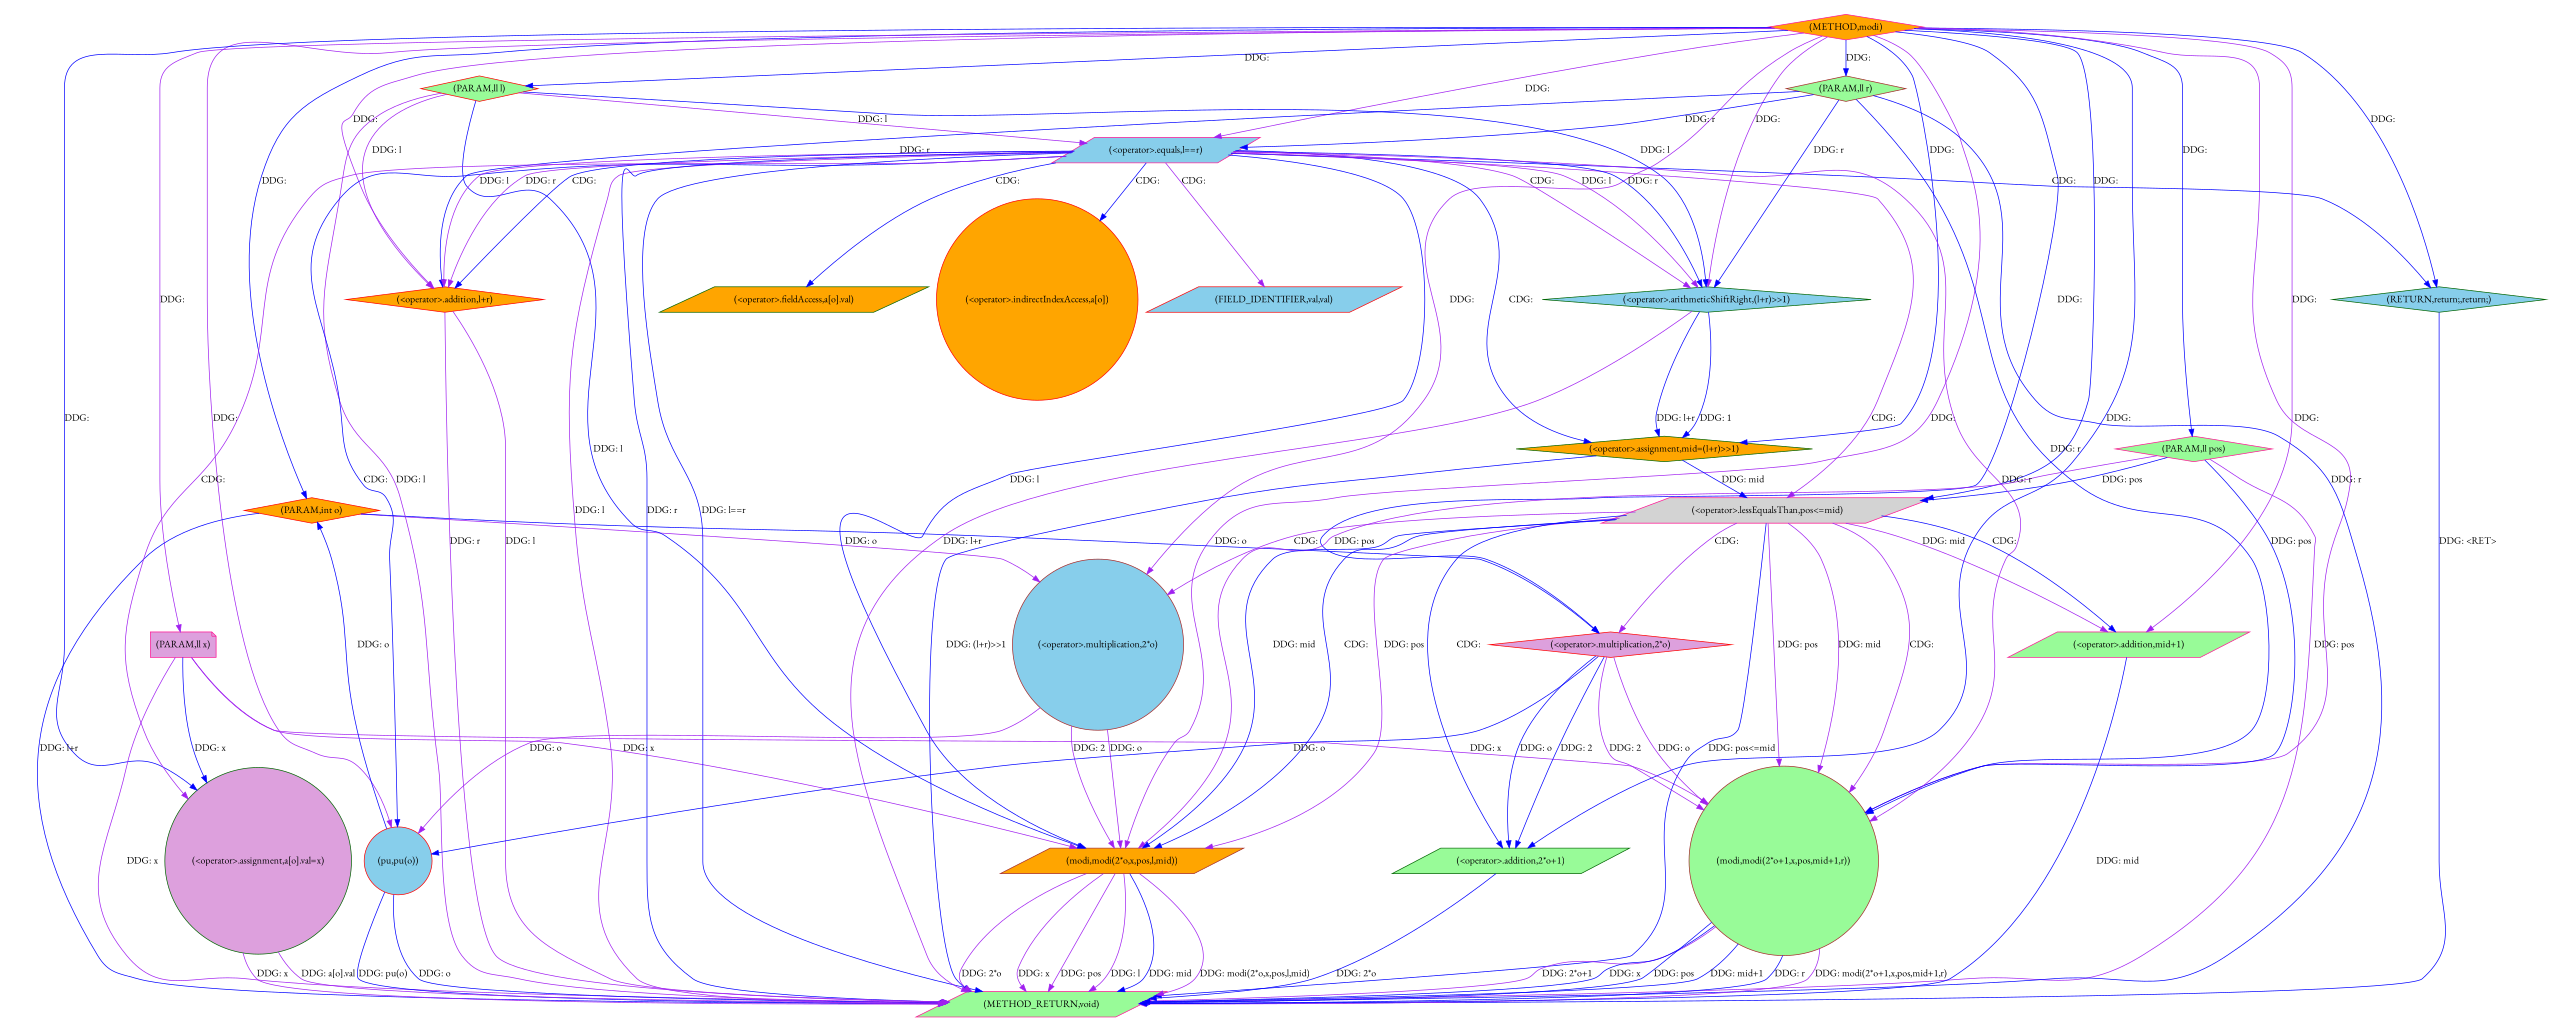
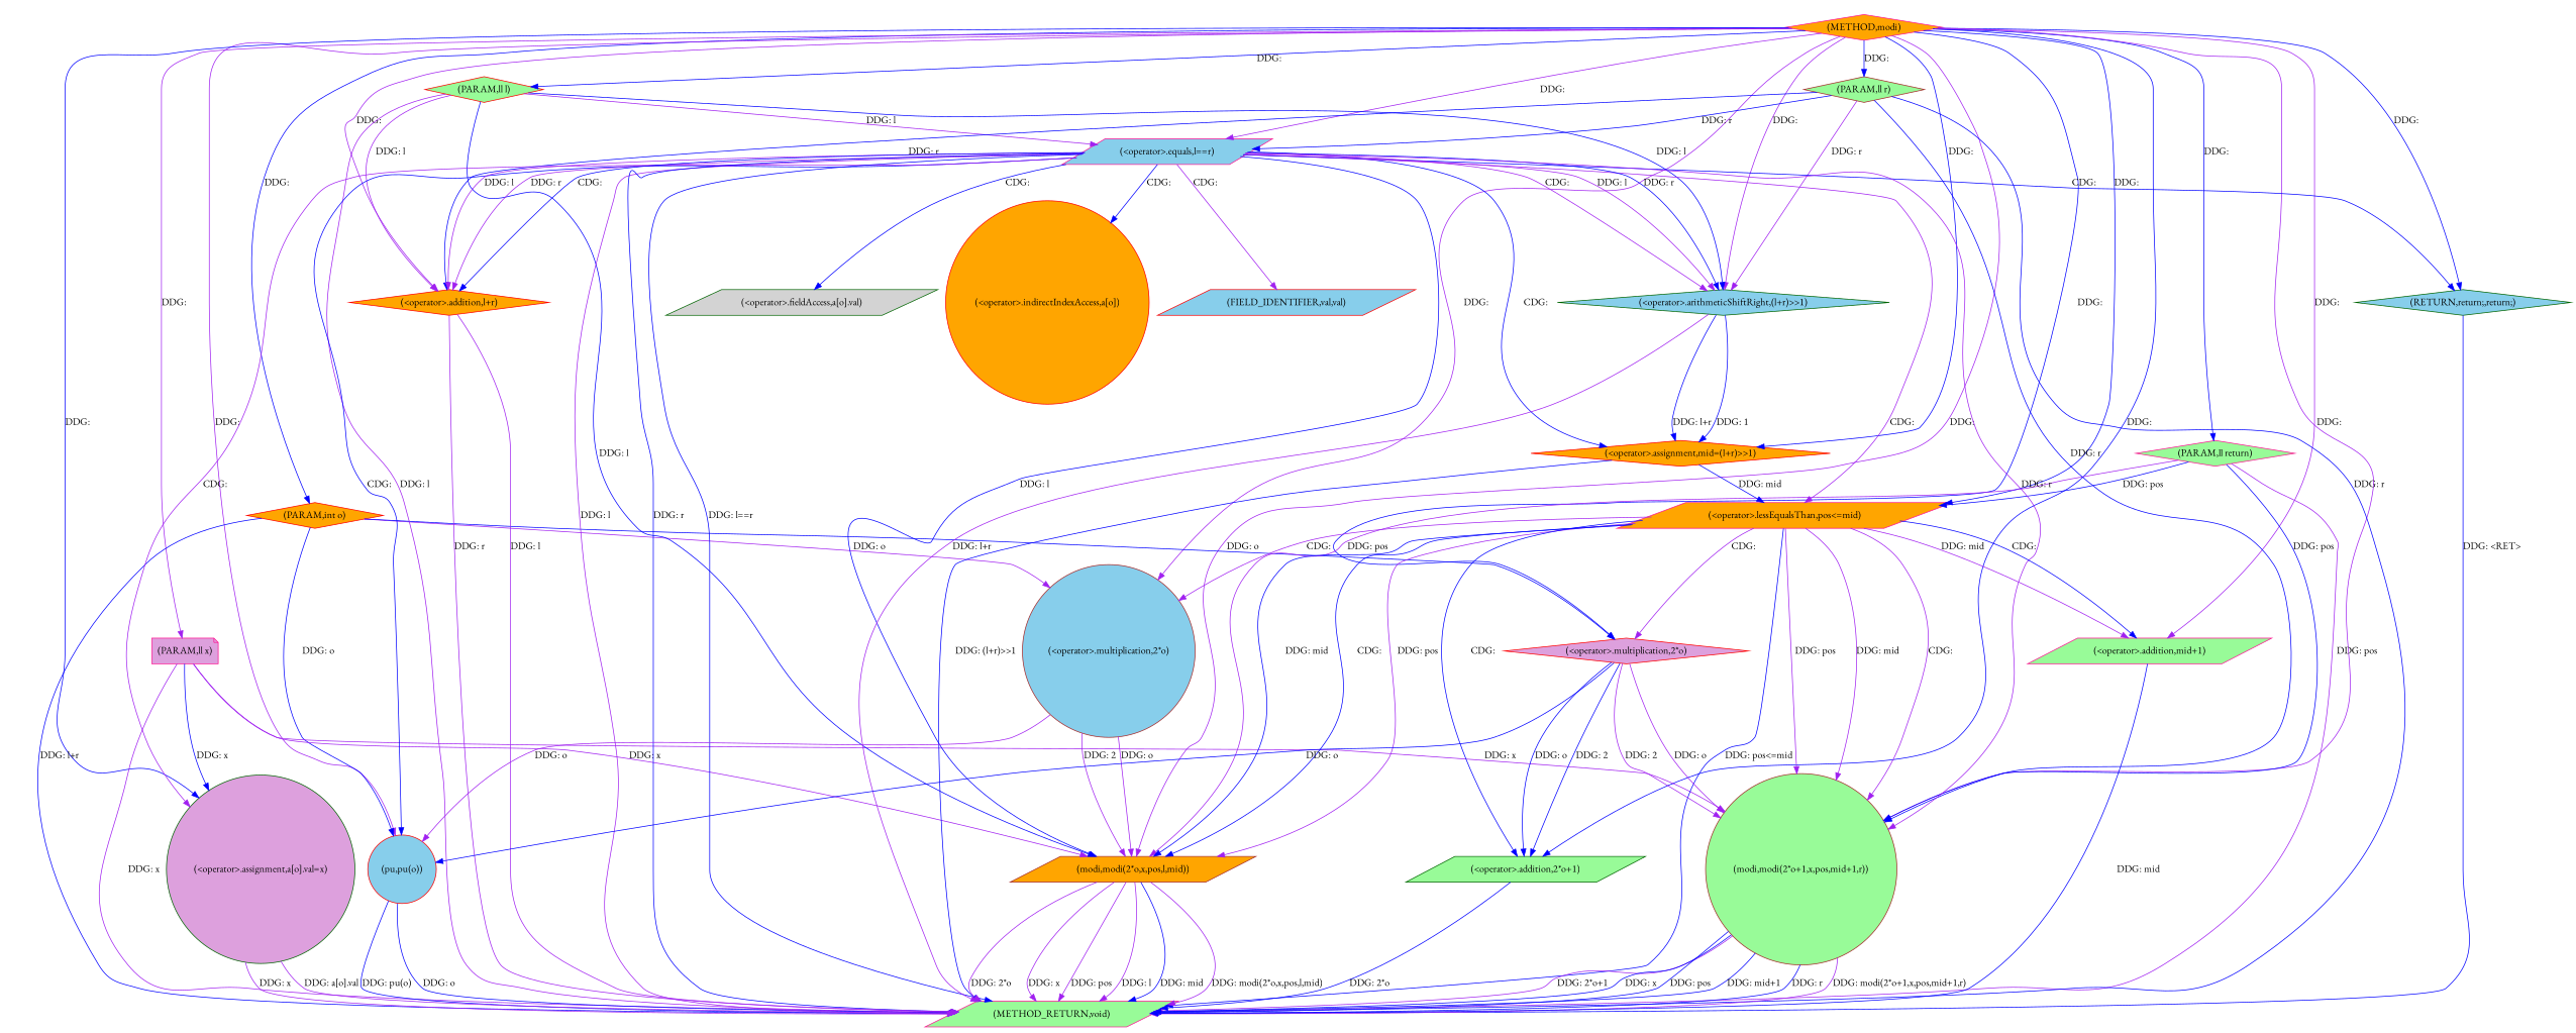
  digraph {
    fontname="EB Garamond"
    node [color=red fillcolor=palegreen fontname="EB Garamond" shape=diamond style=filled]
    edge [color=blue fontname="EB Garamond"]
    n1 [color=deeppink fillcolor=orange label="(METHOD,modi)"]
    n2 [fillcolor=orange label="(PARAM,int o)"]
    n3 [color=deeppink fillcolor=plum label="(PARAM,ll x)" shape=note]
-   n4 [color=deeppink label="(PARAM,ll pos)"]
+   n4 [color=deeppink label="(PARAM,ll return)"]
    n5 [label="(PARAM,ll l)"]
    n6 [color=brown label="(PARAM,ll r)"]
-   n7 [color=darkgreen fillcolor=orange label="(<operator>.assignment,mid=(l+r)>>1)"]
+   n7 [fillcolor=orange label="(<operator>.assignment,mid=(l+r)>>1)"]
    n8 [fillcolor=skyblue label="(pu,pu(o))" shape=circle]
    n9 [color=deeppink fillcolor=skyblue label="(<operator>.equals,l==r)" shape=parallelogram]
-   n10 [color=deeppink fillcolor=lightgrey label="(<operator>.lessEqualsThan,pos<=mid)" shape=parallelogram]
+   n10 [color=deeppink fillcolor=orange label="(<operator>.lessEqualsThan,pos<=mid)" shape=parallelogram]
    n11 [color=brown fillcolor=orange label="(modi,modi(2*o,x,pos,l,mid))" shape=parallelogram]
    n12 [color=darkgreen fillcolor=plum label="(<operator>.assignment,a[o].val=x)" shape=circle]
    n13 [color=darkgreen fillcolor=skyblue label="(RETURN,return;,return;)"]
    n14 [color=darkgreen fillcolor=skyblue label="(<operator>.arithmeticShiftRight,(l+r)>>1)"]
    n15 [color=brown label="(modi,modi(2*o+1,x,pos,mid+1,r))" shape=circle]
    n16 [fillcolor=orange label="(<operator>.addition,l+r)"]
    n17 [color=brown fillcolor=skyblue label="(<operator>.multiplication,2*o)" shape=circle]
    n18 [color=darkgreen label="(<operator>.addition,2*o+1)" shape=parallelogram]
    n19 [color=deeppink label="(<operator>.addition,mid+1)" shape=parallelogram]
    n20 [fillcolor=plum label="(<operator>.multiplication,2*o)"]
    n21 [color=deeppink label="(METHOD_RETURN,void)" shape=parallelogram]
-   n22 [color=darkgreen fillcolor=orange label="(<operator>.fieldAccess,a[o].val)" shape=parallelogram]
+   n22 [color=darkgreen fillcolor=lightgrey label="(<operator>.fieldAccess,a[o].val)" shape=parallelogram]
    n23 [fillcolor=orange label="(<operator>.indirectIndexAccess,a[o])" shape=circle]
    n24 [fillcolor=skyblue label="(FIELD_IDENTIFIER,val,val)" shape=parallelogram]
    n1 -> n2 [label="DDG: "]
    n1 -> n3 [color=purple label="DDG: "]
    n1 -> n4 [label="DDG: "]
    n1 -> n5 [label="DDG: "]
    n1 -> n6 [label="DDG: "]
    n1 -> n7 [label="DDG: "]
    n1 -> n8 [color=purple label="DDG: "]
    n1 -> n9 [color=purple label="DDG: "]
    n1 -> n10 [label="DDG: "]
    n1 -> n11 [color=purple label="DDG: "]
    n1 -> n12 [label="DDG: "]
    n1 -> n13 [label="DDG: "]
    n1 -> n14 [color=purple label="DDG: "]
    n1 -> n15 [color=purple label="DDG: "]
    n1 -> n16 [color=purple label="DDG: "]
    n1 -> n17 [color=purple label="DDG: "]
    n1 -> n18 [label="DDG: "]
    n1 -> n19 [color=purple label="DDG: "]
    n1 -> n20 [label="DDG: "]
-   n8 -> n2 [label="DDG: o"]
+   n2 -> n8 [label="DDG: o"]
    n2 -> n17 [color=purple label="DDG: o"]
    n2 -> n20 [label="DDG: o"]
    n2 -> n21 [label="DDG: l+r"]
    n3 -> n11 [color=purple label="DDG: x"]
    n3 -> n12 [label="DDG: x"]
    n3 -> n15 [color=purple label="DDG: x"]
    n3 -> n21 [color=purple label="DDG: x"]
    n4 -> n10 [label="DDG: pos"]
    n4 -> n11 [color=purple label="DDG: pos"]
    n4 -> n15 [label="DDG: pos"]
    n4 -> n21 [color=purple label="DDG: pos"]
    n5 -> n9 [color=purple label="DDG: l"]
    n5 -> n11 [label="DDG: l"]
    n5 -> n14 [label="DDG: l"]
    n5 -> n16 [color=purple label="DDG: l"]
    n5 -> n21 [color=purple label="DDG: l"]
    n6 -> n9 [label="DDG: r"]
-   n6 -> n14 [label="DDG: r"]
+   n6 -> n14 [color=purple label="DDG: r"]
    n6 -> n15 [label="DDG: r"]
    n6 -> n16 [label="DDG: r"]
    n6 -> n21 [label="DDG: r"]
    n7 -> n10 [label="DDG: mid"]
    n7 -> n21 [label="DDG: (l+r)>>1"]
    n8 -> n21 [label="DDG: o"]
    n8 -> n21 [label="DDG: pu(o)"]
    n9 -> n7 [label="CDG: "]
    n9 -> n8 [label="CDG: "]
    n9 -> n10 [color=purple label="CDG: "]
    n9 -> n11 [label="DDG: l"]
    n9 -> n12 [color=purple label="CDG: "]
    n9 -> n13 [label="CDG: "]
    n9 -> n14 [color=purple label="DDG: l"]
    n9 -> n14 [label="DDG: r"]
    n9 -> n14 [color=purple label="CDG: "]
    n9 -> n15 [color=purple label="DDG: r"]
    n9 -> n16 [color=purple label="DDG: l"]
    n9 -> n16 [color=purple label="DDG: r"]
    n9 -> n16 [label="CDG: "]
    n9 -> n21 [color=purple label="DDG: l"]
    n9 -> n21 [label="DDG: r"]
    n9 -> n21 [label="DDG: l==r"]
    n9 -> n22 [label="CDG: "]
    n9 -> n23 [label="CDG: "]
    n9 -> n24 [color=purple label="CDG: "]
    n10 -> n11 [color=purple label="DDG: pos"]
    n10 -> n11 [label="DDG: mid"]
    n10 -> n11 [label="CDG: "]
    n10 -> n15 [color=purple label="DDG: pos"]
    n10 -> n15 [color=purple label="DDG: mid"]
    n10 -> n15 [color=purple label="CDG: "]
    n10 -> n17 [color=purple label="CDG: "]
    n10 -> n18 [label="CDG: "]
    n10 -> n19 [color=purple label="DDG: mid"]
    n10 -> n19 [label="CDG: "]
    n10 -> n20 [color=purple label="CDG: "]
    n10 -> n21 [label="DDG: pos<=mid"]
    n11 -> n21 [color=purple label="DDG: 2*o"]
    n11 -> n21 [color=purple label="DDG: x"]
    n11 -> n21 [color=purple label="DDG: pos"]
    n11 -> n21 [color=purple label="DDG: l"]
    n11 -> n21 [label="DDG: mid"]
    n11 -> n21 [color=purple label="DDG: modi(2*o,x,pos,l,mid)"]
    n12 -> n21 [color=purple label="DDG: a[o].val"]
    n12 -> n21 [color=purple label="DDG: x"]
    n13 -> n21 [label="DDG: <RET>"]
    n14 -> n7 [label="DDG: l+r"]
    n14 -> n7 [label="DDG: 1"]
    n14 -> n21 [color=purple label="DDG: l+r"]
    n15 -> n21 [color=purple label="DDG: 2*o+1"]
    n15 -> n21 [label="DDG: x"]
    n15 -> n21 [label="DDG: pos"]
    n15 -> n21 [label="DDG: mid+1"]
    n15 -> n21 [label="DDG: r"]
    n15 -> n21 [color=purple label="DDG: modi(2*o+1,x,pos,mid+1,r)"]
    n16 -> n21 [color=purple label="DDG: l"]
    n16 -> n21 [color=purple label="DDG: r"]
    n17 -> n8 [color=purple label="DDG: o"]
    n17 -> n11 [color=purple label="DDG: 2"]
    n17 -> n11 [color=purple label="DDG: o"]
    n18 -> n21 [label="DDG: 2*o"]
    n19 -> n21 [label="DDG: mid"]
    n20 -> n8 [label="DDG: o"]
    n20 -> n15 [color=purple label="DDG: 2"]
    n20 -> n15 [color=purple label="DDG: o"]
    n20 -> n18 [label="DDG: 2"]
    n20 -> n18 [label="DDG: o"]
  }
